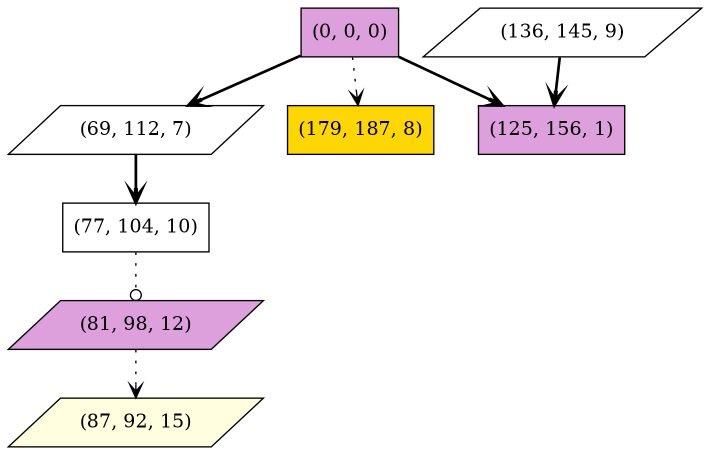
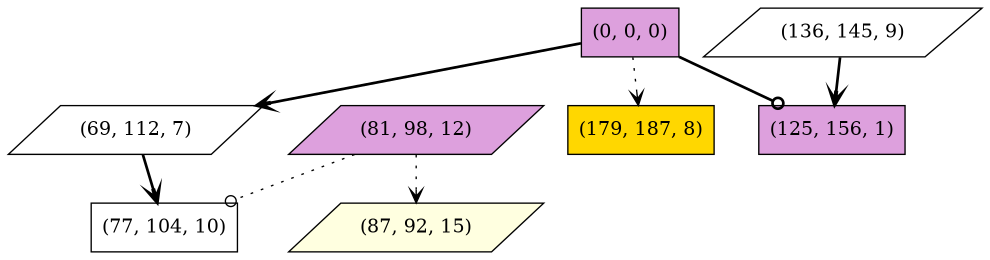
  digraph {
    node [fillcolor=white shape=parallelogram style=filled]
    edge [arrowhead=vee style=bold]
    "(69, 112, 7)"
    "(0, 0, 0)" [fillcolor=plum shape=box]
    "(125, 156, 1)" [fillcolor=plum shape=box]
    "(179, 187, 8)" [fillcolor=gold shape=box]
    "(77, 104, 10)" [shape=box]
    "(81, 98, 12)" [fillcolor=plum]
    "(87, 92, 15)" [fillcolor=lightyellow]
    "(136, 145, 9)"
    "(69, 112, 7)" -> "(77, 104, 10)"
    "(0, 0, 0)" -> "(69, 112, 7)"
-   "(0, 0, 0)" -> "(125, 156, 1)"
+   "(0, 0, 0)" -> "(125, 156, 1)" [arrowhead=odot]
    "(0, 0, 0)" -> "(179, 187, 8)" [style=dotted]
-   "(77, 104, 10)" -> "(81, 98, 12)" [arrowhead=odot style=dotted]
+   "(81, 98, 12)" -> "(77, 104, 10)" [arrowhead=odot style=dotted]
    "(81, 98, 12)" -> "(87, 92, 15)" [style=dotted]
    "(136, 145, 9)" -> "(125, 156, 1)"
  }
